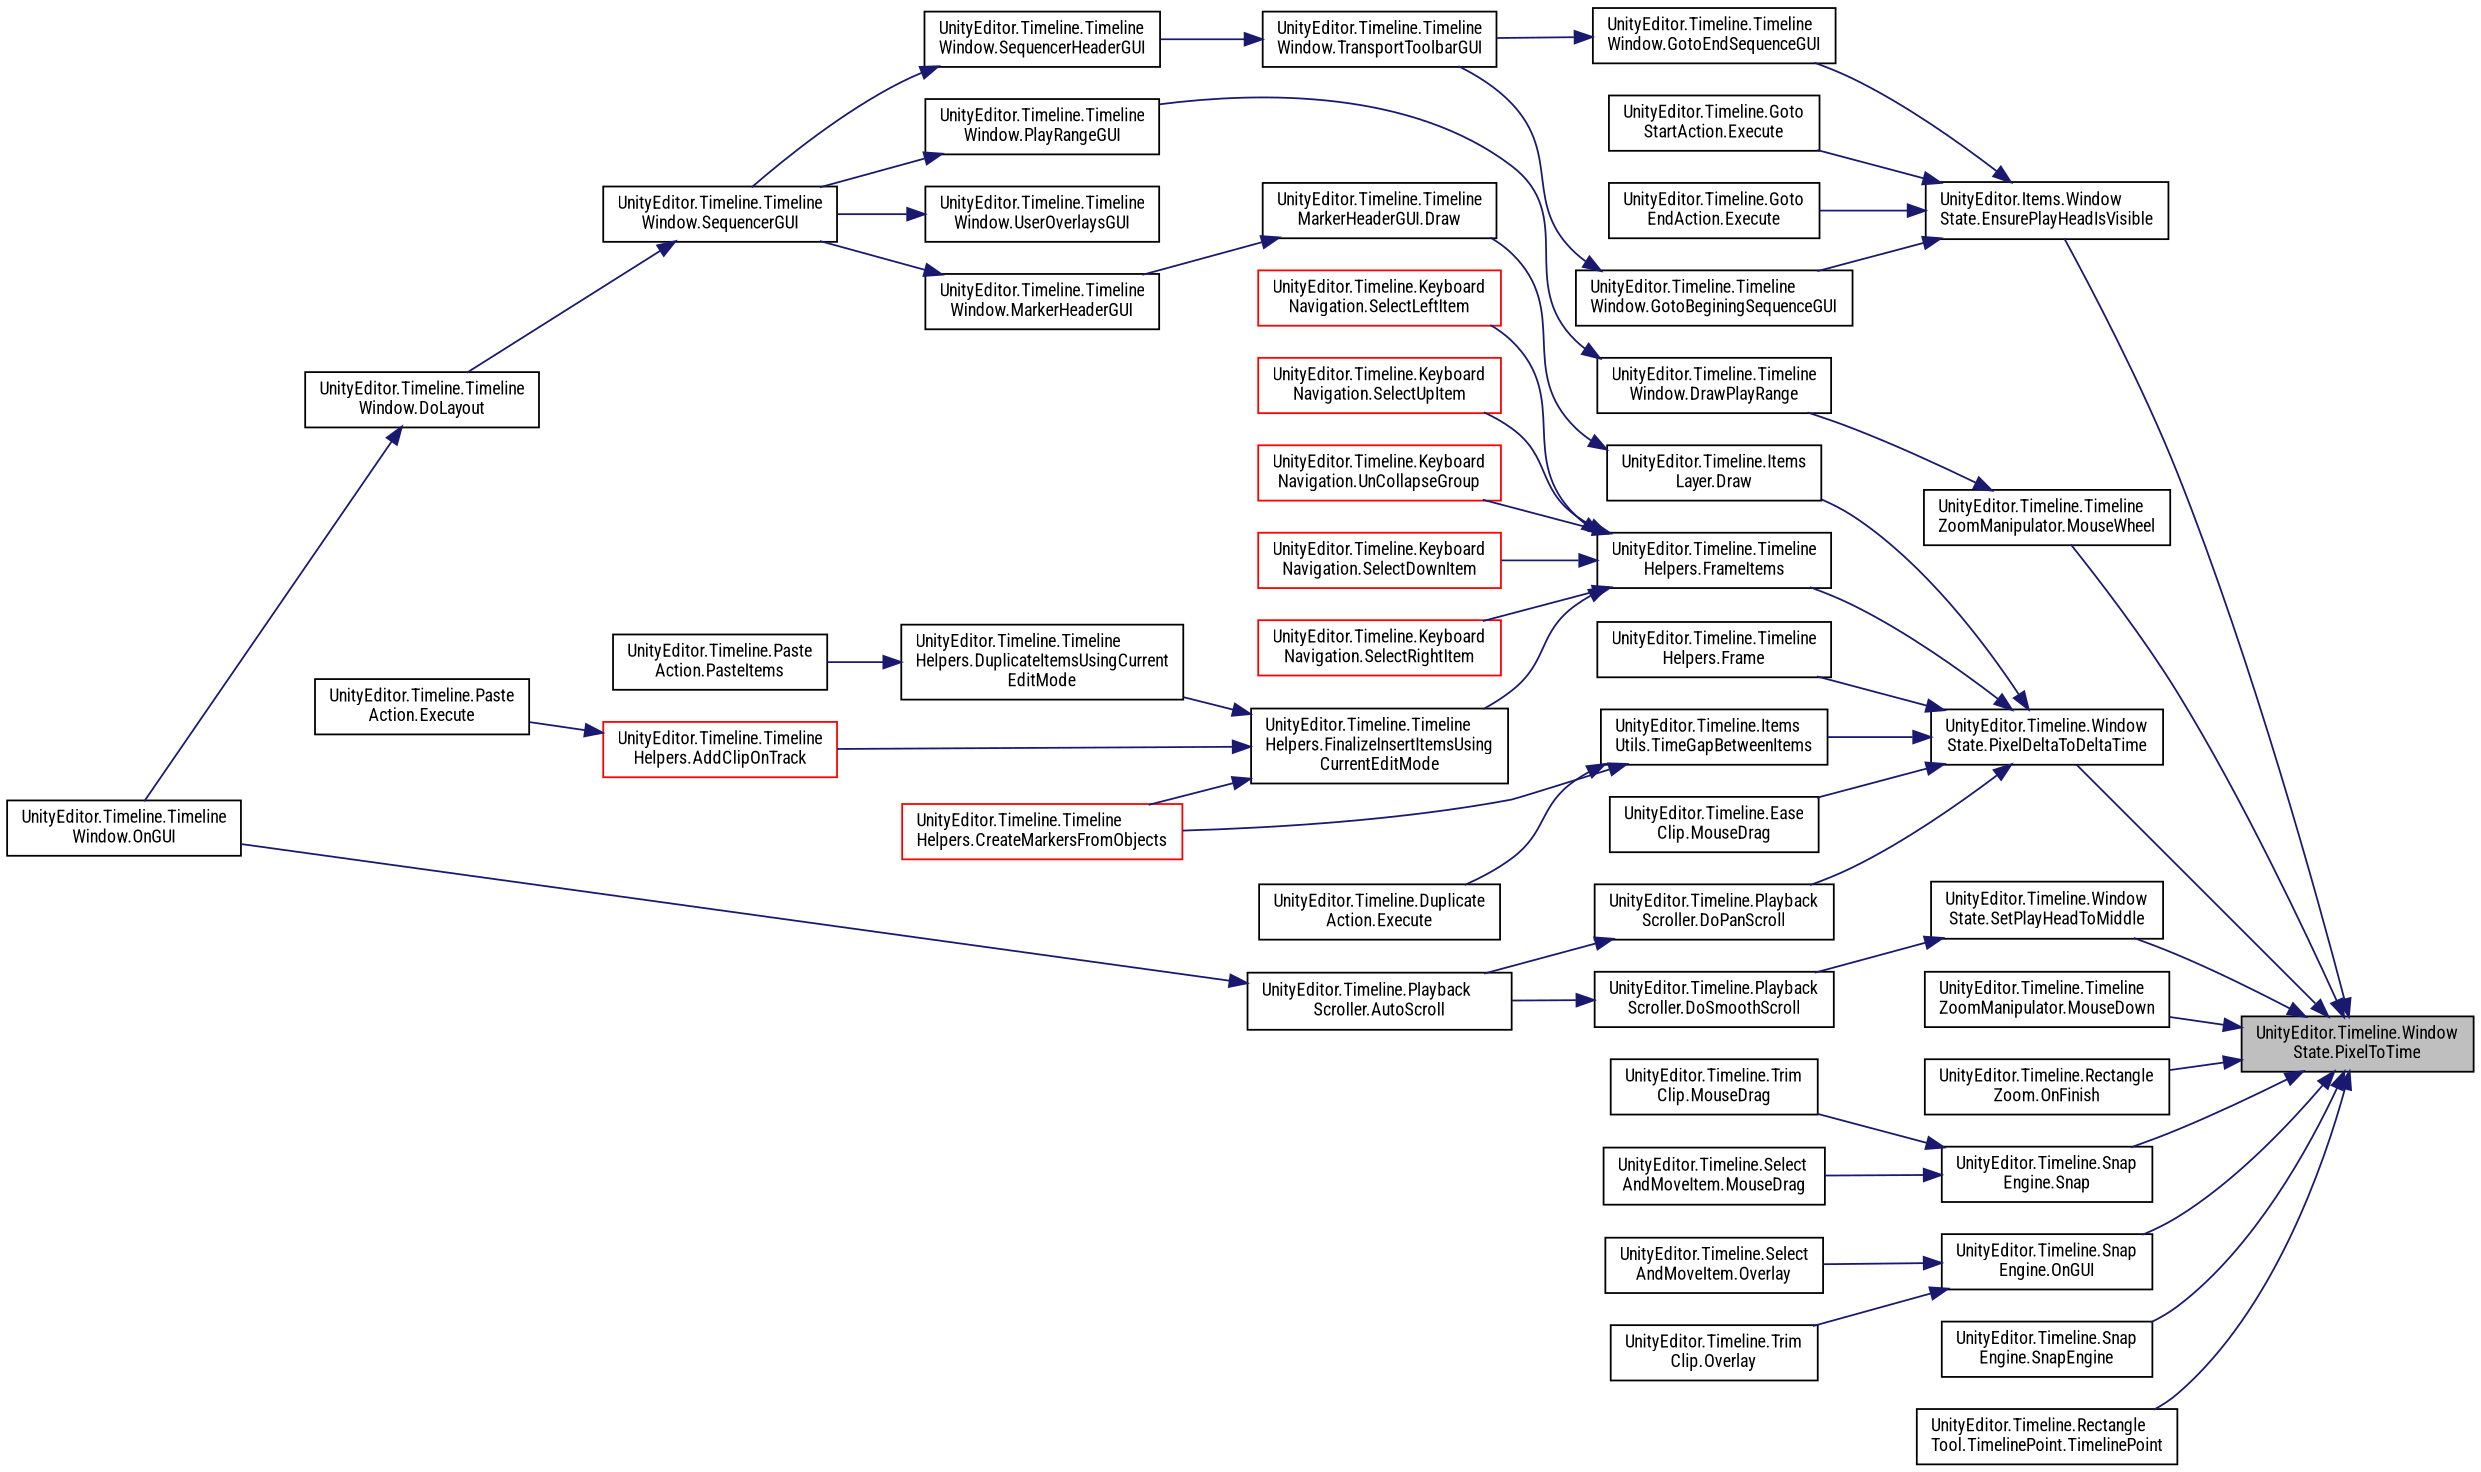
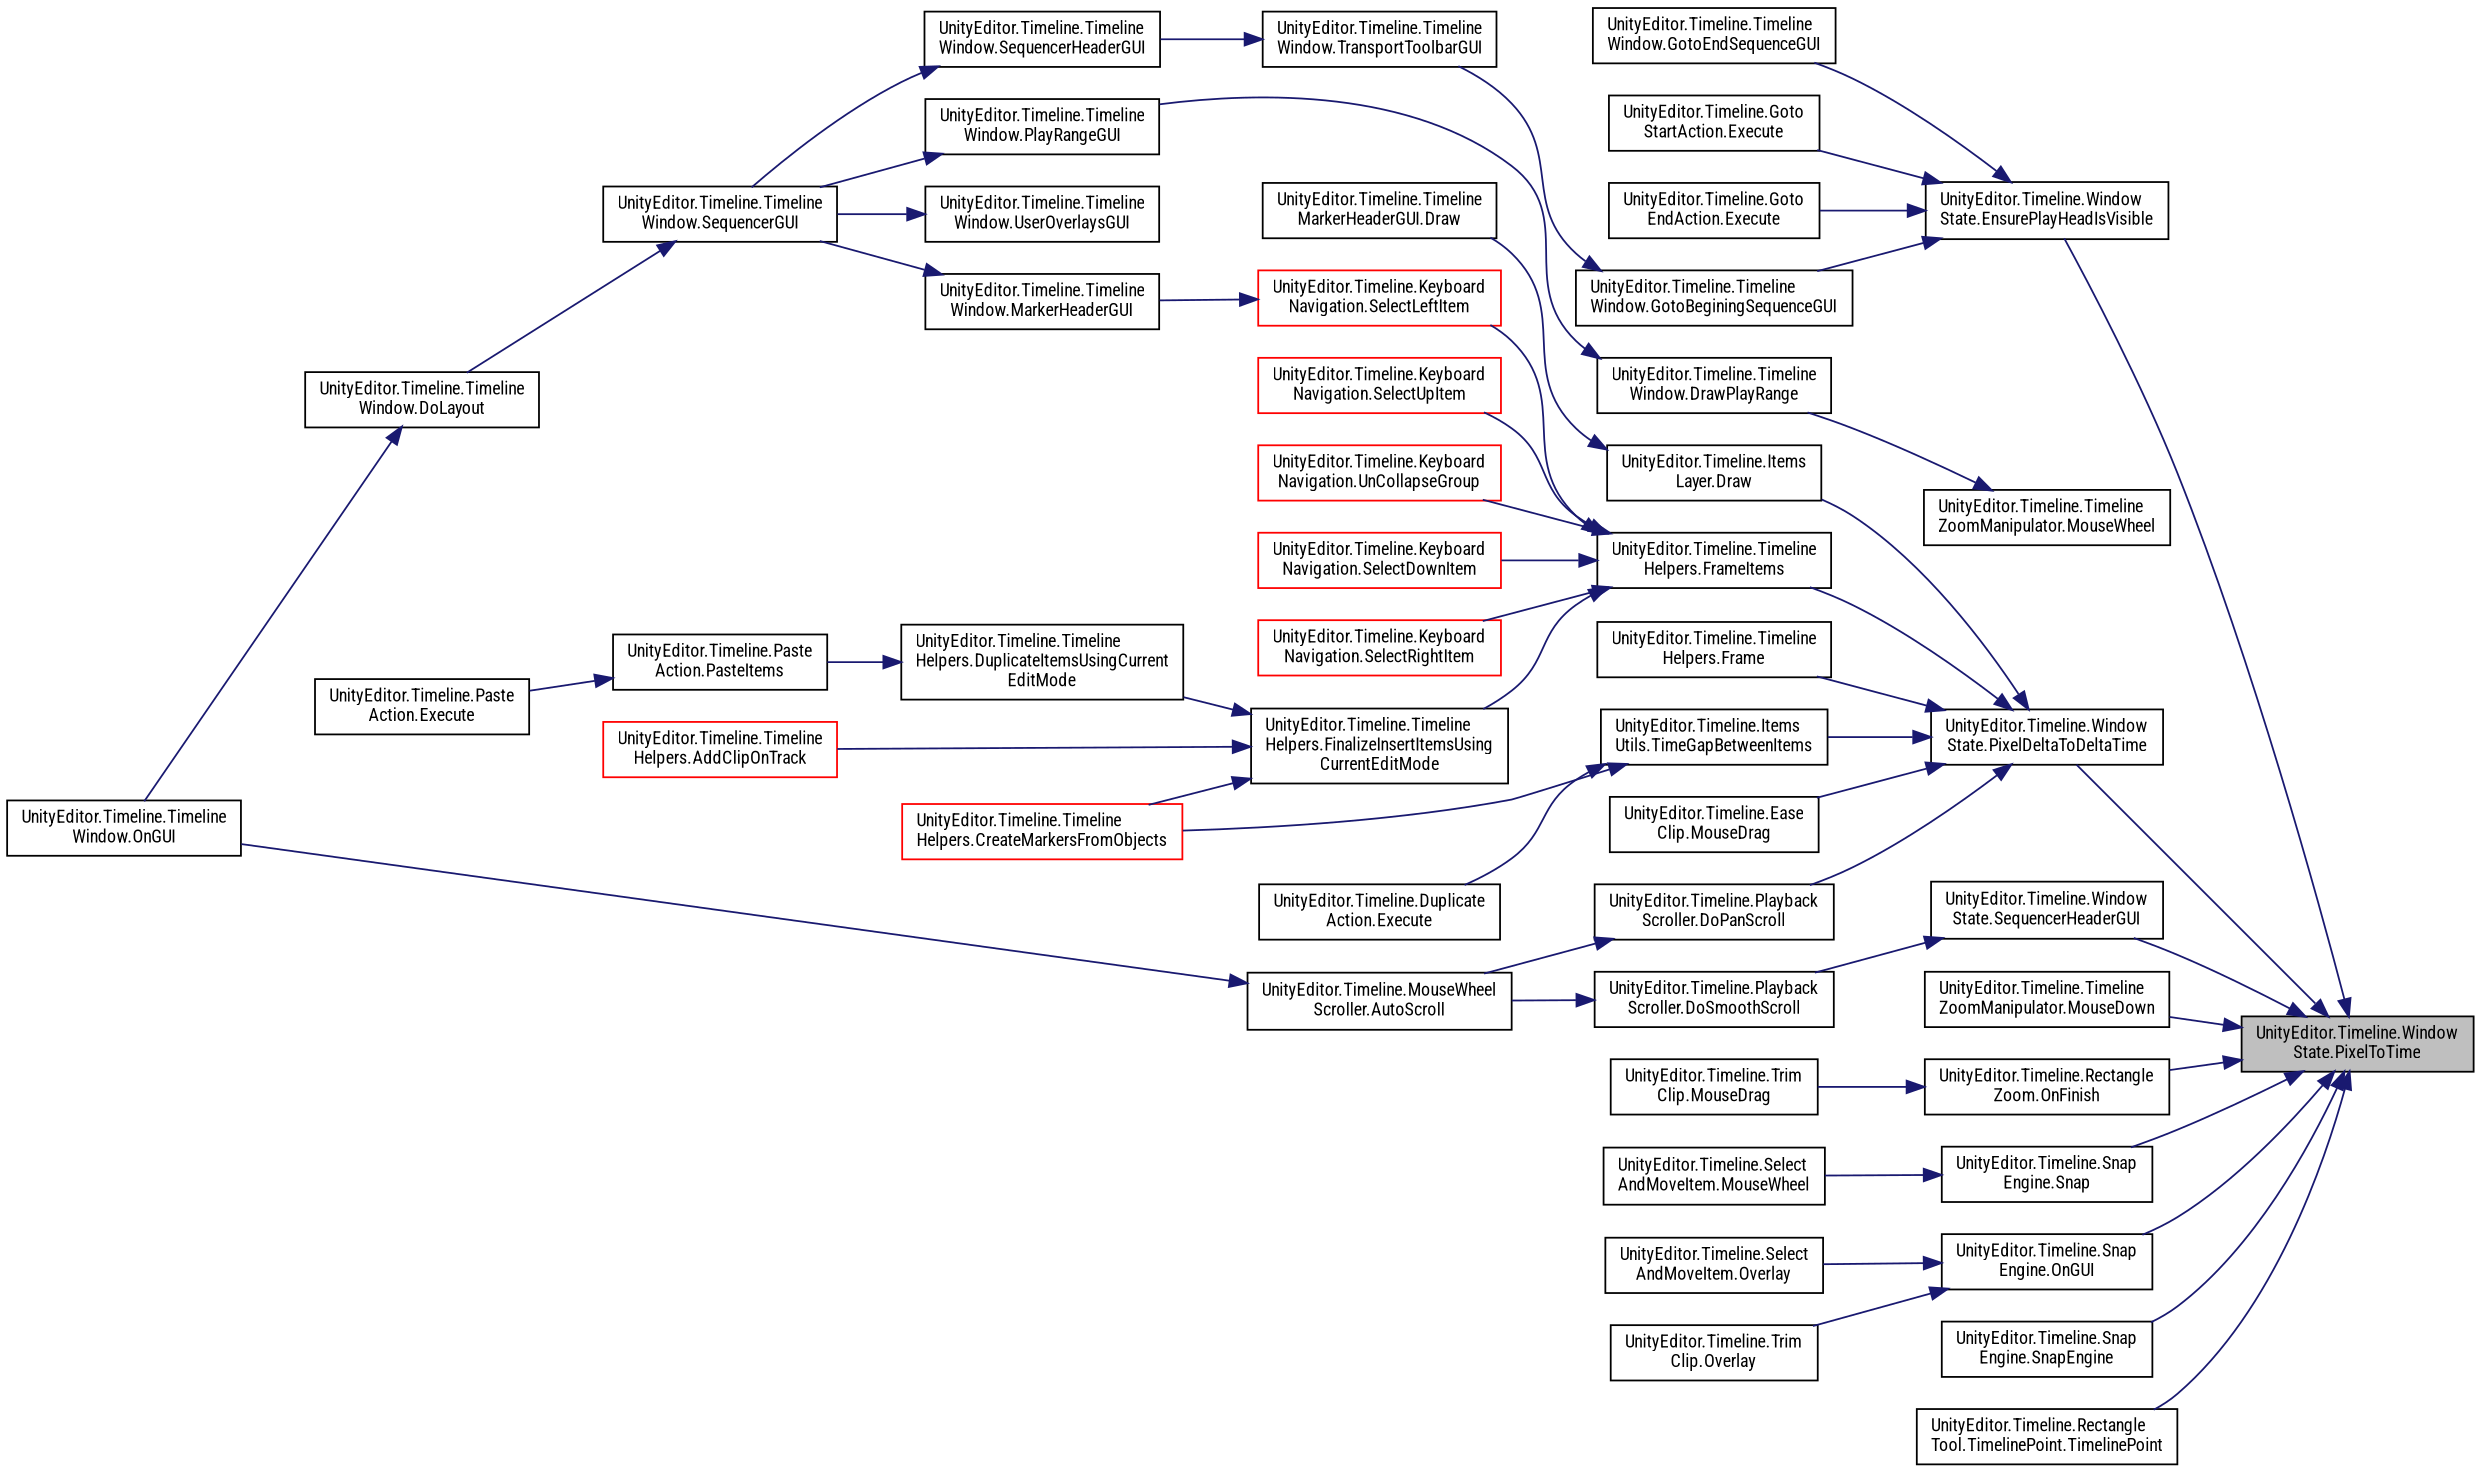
  digraph {
    fontname="Roboto Condensed"
    rankdir=RL
    node [color=black fillcolor=white fontname="Roboto Condensed" fontsize=10 shape=record style=filled]
    edge [color=midnightblue dir=back fontname="Roboto Condensed" fontsize=10 labelfontname=Helvetica labelfontsize=10 style=solid]
    n1 [fillcolor=grey75 fontcolor=black height=0.2 label="UnityEditor.Timeline.Window\lState.PixelToTime" width=0.4]
-   n2 [height=0.2 label="UnityEditor.Items.Window\lState.EnsurePlayHeadIsVisible" width=0.4]
+   n2 [height=0.2 label="UnityEditor.Timeline.Window\lState.EnsurePlayHeadIsVisible" width=0.4]
    n3 [height=0.2 label="UnityEditor.Timeline.Timeline\lZoomManipulator.MouseDown" width=0.4]
    n4 [height=0.2 label="UnityEditor.Timeline.Timeline\lZoomManipulator.MouseWheel" width=0.4]
    n5 [height=0.2 label="UnityEditor.Timeline.Rectangle\lZoom.OnFinish" width=0.4]
    n6 [height=0.2 label="UnityEditor.Timeline.Snap\lEngine.OnGUI" width=0.4]
    n7 [height=0.2 label="UnityEditor.Timeline.Window\lState.PixelDeltaToDeltaTime" width=0.4]
-   n8 [height=0.2 label="UnityEditor.Timeline.Window\lState.SetPlayHeadToMiddle" width=0.4]
+   n8 [height=0.2 label="UnityEditor.Timeline.Window\lState.SequencerHeaderGUI" width=0.4]
    n9 [height=0.2 label="UnityEditor.Timeline.Snap\lEngine.Snap" width=0.4]
    n10 [height=0.2 label="UnityEditor.Timeline.Snap\lEngine.SnapEngine" width=0.4]
    n11 [height=0.2 label="UnityEditor.Timeline.Rectangle\lTool.TimelinePoint.TimelinePoint" width=0.4]
    n12 [height=0.2 label="UnityEditor.Timeline.Timeline\lWindow.DrawPlayRange" width=0.4]
    n13 [height=0.2 label="UnityEditor.Timeline.Timeline\lWindow.PlayRangeGUI" width=0.4]
    n14 [height=0.2 label="UnityEditor.Timeline.Goto\lStartAction.Execute" width=0.4]
    n15 [height=0.2 label="UnityEditor.Timeline.Goto\lEndAction.Execute" width=0.4]
    n16 [height=0.2 label="UnityEditor.Timeline.Timeline\lWindow.GotoBeginingSequenceGUI" width=0.4]
    n17 [height=0.2 label="UnityEditor.Timeline.Timeline\lWindow.GotoEndSequenceGUI" width=0.4]
    n18 [height=0.2 label="UnityEditor.Timeline.Select\lAndMoveItem.Overlay" width=0.4]
    n19 [height=0.2 label="UnityEditor.Timeline.Trim\lClip.Overlay" width=0.4]
    n20 [height=0.2 label="UnityEditor.Timeline.Playback\lScroller.DoPanScroll" width=0.4]
    n21 [height=0.2 label="UnityEditor.Timeline.Items\lLayer.Draw" width=0.4]
    n22 [height=0.2 label="UnityEditor.Timeline.Timeline\lHelpers.Frame" width=0.4]
    n23 [height=0.2 label="UnityEditor.Timeline.Timeline\lHelpers.FrameItems" width=0.4]
    n24 [height=0.2 label="UnityEditor.Timeline.Ease\lClip.MouseDrag" width=0.4]
    n25 [height=0.2 label="UnityEditor.Timeline.Items\lUtils.TimeGapBetweenItems" width=0.4]
    n26 [height=0.2 label="UnityEditor.Timeline.Playback\lScroller.DoSmoothScroll" width=0.4]
-   n27 [height=0.2 label="UnityEditor.Timeline.Select\lAndMoveItem.MouseDrag" width=0.4]
+   n27 [height=0.2 label="UnityEditor.Timeline.Select\lAndMoveItem.MouseWheel" width=0.4]
    n28 [height=0.2 label="UnityEditor.Timeline.Trim\lClip.MouseDrag" width=0.4]
    n29 [height=0.2 label="UnityEditor.Timeline.Timeline\lWindow.UserOverlaysGUI" width=0.4]
    n30 [height=0.2 label="UnityEditor.Timeline.Timeline\lWindow.SequencerGUI" width=0.4]
    n31 [height=0.2 label="UnityEditor.Timeline.Timeline\lWindow.DoLayout" width=0.4]
    n32 [height=0.2 label="UnityEditor.Timeline.Timeline\lWindow.OnGUI" width=0.4]
    n33 [height=0.2 label="UnityEditor.Timeline.Timeline\lWindow.TransportToolbarGUI" width=0.4]
    n34 [height=0.2 label="UnityEditor.Timeline.Timeline\lWindow.SequencerHeaderGUI" width=0.4]
-   n35 [height=0.2 label="UnityEditor.Timeline.Playback\lScroller.AutoScroll" width=0.4]
+   n35 [height=0.2 label="UnityEditor.Timeline.MouseWheel\lScroller.AutoScroll" width=0.4]
    n36 [height=0.2 label="UnityEditor.Timeline.Timeline\lMarkerHeaderGUI.Draw" width=0.4]
    n37 [height=0.2 label="UnityEditor.Timeline.Timeline\lHelpers.FinalizeInsertItemsUsing\lCurrentEditMode" width=0.4]
    n38 [color=red height=0.2 label="UnityEditor.Timeline.Keyboard\lNavigation.SelectDownItem" width=0.4]
    n39 [color=red height=0.2 label="UnityEditor.Timeline.Keyboard\lNavigation.SelectLeftItem" width=0.4]
    n40 [color=red height=0.2 label="UnityEditor.Timeline.Keyboard\lNavigation.SelectRightItem" width=0.4]
    n41 [color=red height=0.2 label="UnityEditor.Timeline.Keyboard\lNavigation.SelectUpItem" width=0.4]
    n42 [color=red height=0.2 label="UnityEditor.Timeline.Keyboard\lNavigation.UnCollapseGroup" width=0.4]
    n43 [color=red height=0.2 label="UnityEditor.Timeline.Timeline\lHelpers.CreateMarkersFromObjects" width=0.4]
    n44 [height=0.2 label="UnityEditor.Timeline.Duplicate\lAction.Execute" width=0.4]
    n45 [height=0.2 label="UnityEditor.Timeline.Timeline\lWindow.MarkerHeaderGUI" width=0.4]
    n46 [color=red height=0.2 label="UnityEditor.Timeline.Timeline\lHelpers.AddClipOnTrack" width=0.4]
    n47 [height=0.2 label="UnityEditor.Timeline.Timeline\lHelpers.DuplicateItemsUsingCurrent\lEditMode" width=0.4]
    n48 [height=0.2 label="UnityEditor.Timeline.Paste\lAction.PasteItems" width=0.4]
    n49 [height=0.2 label="UnityEditor.Timeline.Paste\lAction.Execute" width=0.4]
    n1 -> n2
    n1 -> n3
-   n1 -> n4
    n1 -> n5
    n1 -> n6
    n1 -> n7
    n1 -> n8
    n1 -> n9
    n1 -> n10
    n1 -> n11
    n2 -> n14
    n2 -> n15
    n2 -> n16
    n2 -> n17
    n4 -> n12
    n6 -> n18
    n6 -> n19
    n7 -> n20
    n7 -> n21
    n7 -> n22
    n7 -> n23
    n7 -> n24
    n7 -> n25
    n8 -> n26
    n9 -> n27
-   n9 -> n28
+   n5 -> n28
    n12 -> n13
    n13 -> n30
    n16 -> n33
-   n17 -> n33
    n20 -> n35
    n21 -> n36
    n23 -> n37
    n23 -> n38
    n23 -> n39
    n23 -> n40
    n23 -> n41
    n23 -> n42
    n25 -> n43
    n25 -> n44
    n26 -> n35
    n29 -> n30
    n30 -> n31
    n31 -> n32
    n33 -> n34
    n34 -> n30
    n35 -> n32
-   n36 -> n45
+   n39 -> n45
    n37 -> n43
    n37 -> n46
    n37 -> n47
    n45 -> n30
    n47 -> n48
-   n46 -> n49
+   n48 -> n49
  }
